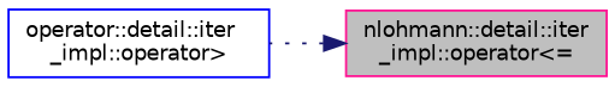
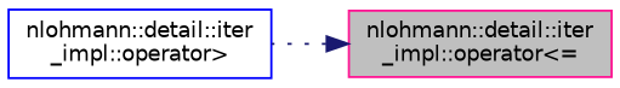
  digraph {
    rankdir=RL
    fontname="DejaVu Sans"
    node [fontname="DejaVu Sans" fontsize=10 shape=record style=filled]
    n1 [color=deeppink fillcolor=grey75 fontcolor=black height=0.2 label="nlohmann::detail::iter\l_impl::operator\<=" width=0.4]
-   n2 [color=blue fillcolor=white height=0.2 label="operator::detail::iter\l_impl::operator\>" width=0.4]
+   n2 [color=blue fillcolor=white height=0.2 label="nlohmann::detail::iter\l_impl::operator\>" width=0.4]
    n1 -> n2 [color=midnightblue dir=back fontname="DejaVu Sans" fontsize=10 labelfontname=Helvetica labelfontsize=10 style=dotted]
  }
